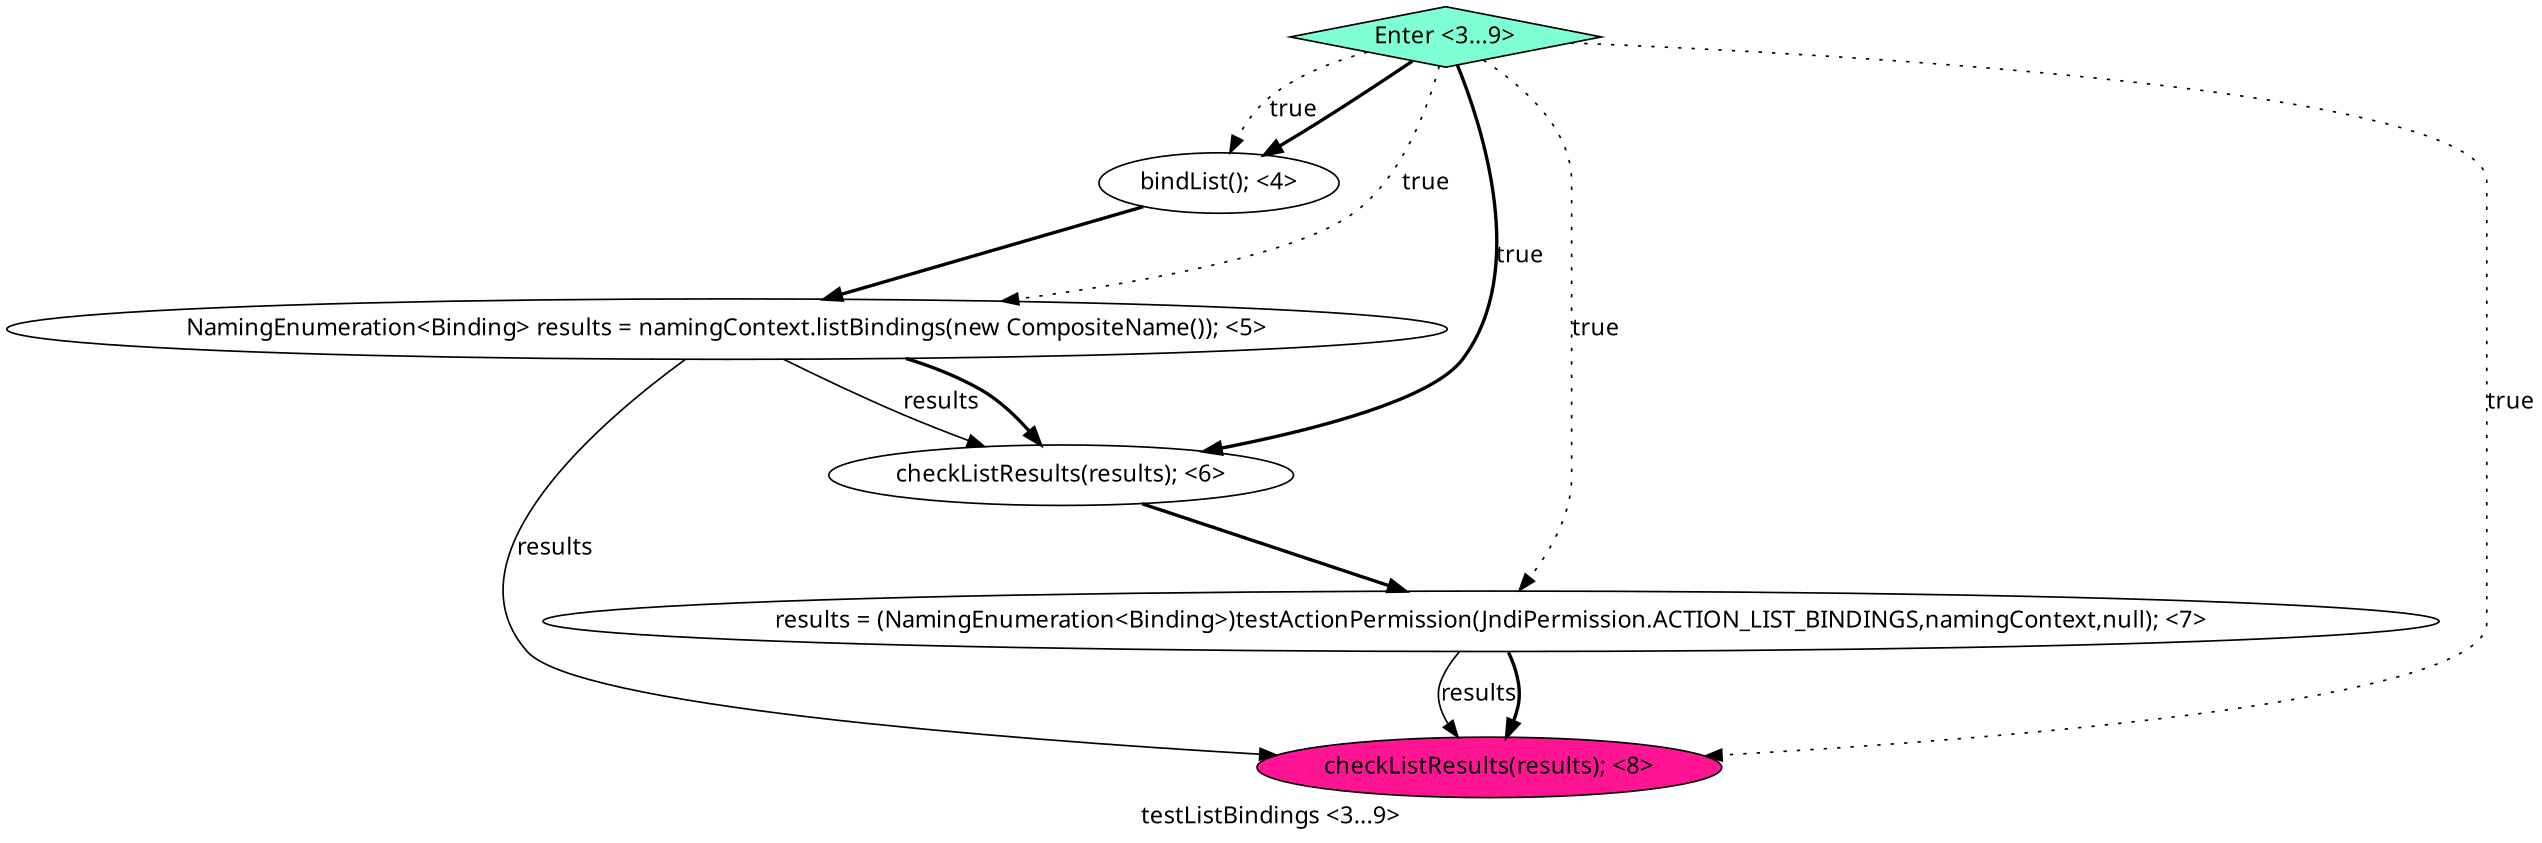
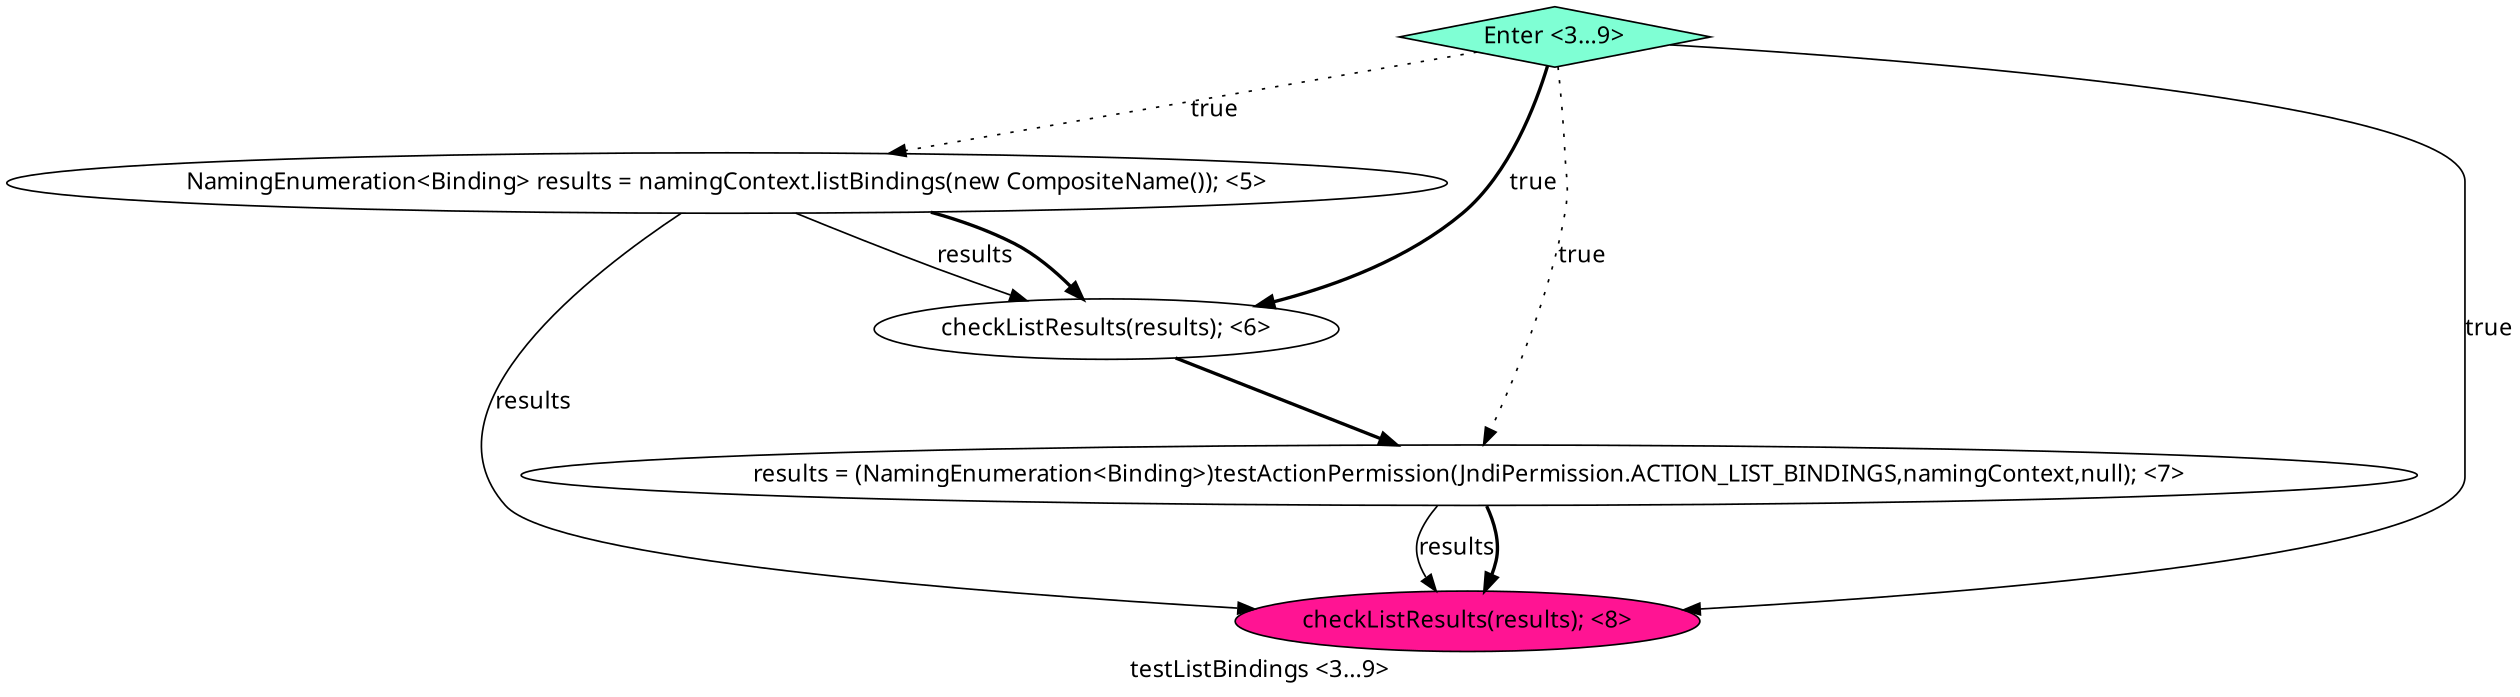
  digraph {
    fontname="Noto Sans"
    label="testListBindings <3...9>"
    node [fillcolor=white fontname="Noto Sans" shape=ellipse style=filled]
    edge [fontname="Noto Sans" style=bold]
-   n1 [label="bindList(); <4>"]
    n2 [label="NamingEnumeration<Binding> results = namingContext.listBindings(new CompositeName()); <5>"]
    n3 [label="checkListResults(results); <6>"]
    n4 [fillcolor=deeppink label="checkListResults(results); <8>"]
    n5 [label="results = (NamingEnumeration<Binding>)testActionPermission(JndiPermission.ACTION_LIST_BINDINGS,namingContext,null); <7>"]
    n6 [fillcolor=aquamarine label="Enter <3...9>" shape=diamond]
-   n1 -> n2
    n2 -> n3 [label=results style=solid]
    n2 -> n3
    n2 -> n4 [label=results style=solid]
    n3 -> n5
    n5 -> n4 [label=results style=solid]
    n5 -> n4
-   n6 -> n1 [label=true style=dotted]
-   n6 -> n1
    n6 -> n2 [label=true style=dotted]
    n6 -> n3 [label=true]
-   n6 -> n4 [label=true style=dotted]
+   n6 -> n4 [label=true style=solid]
    n6 -> n5 [label=true style=dotted]
  }
